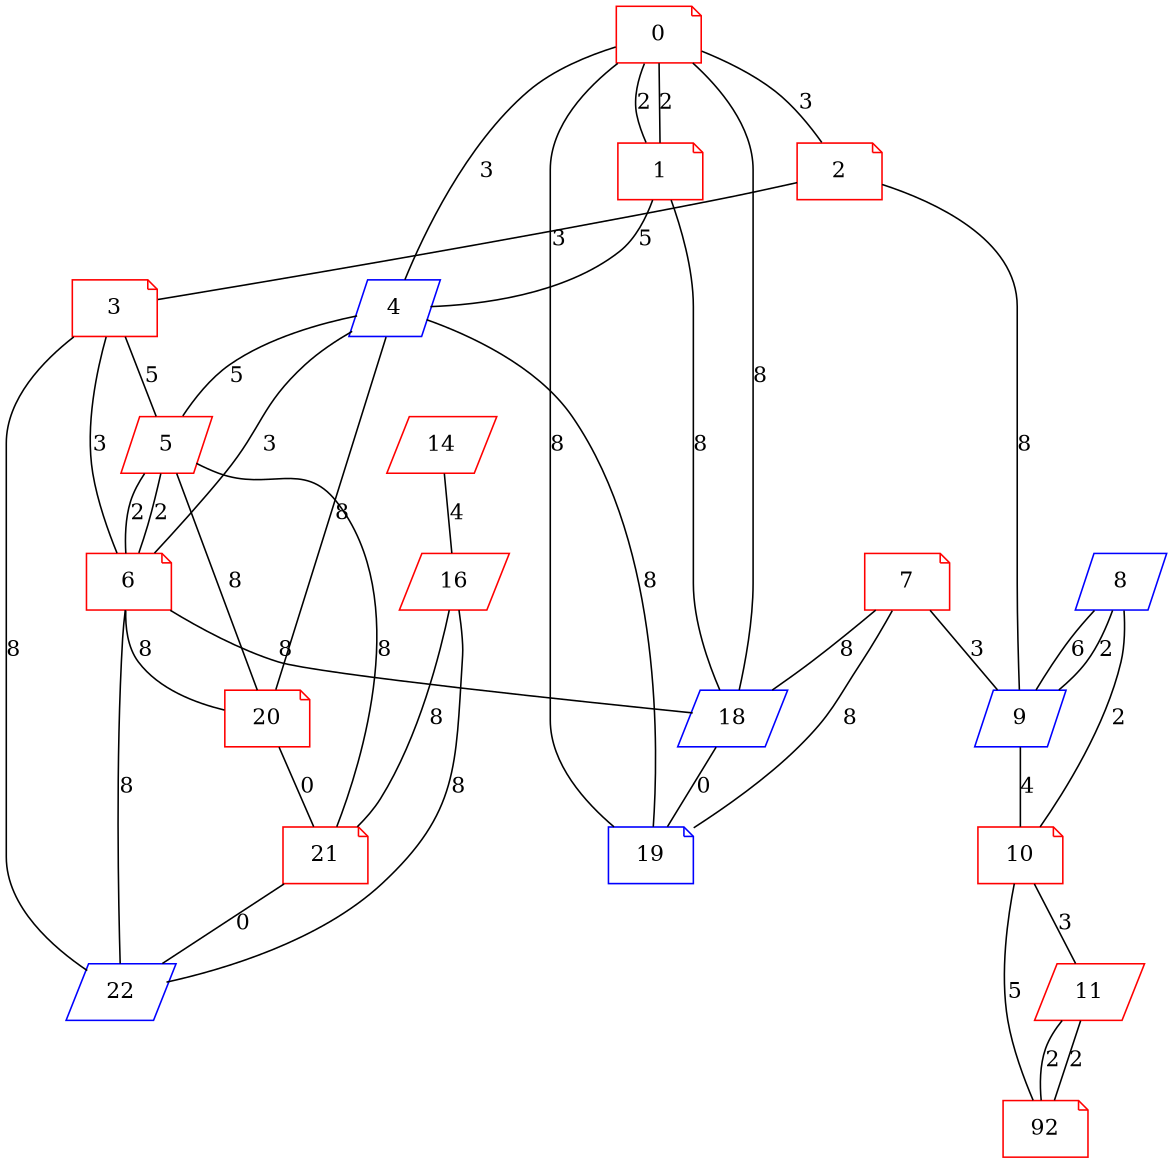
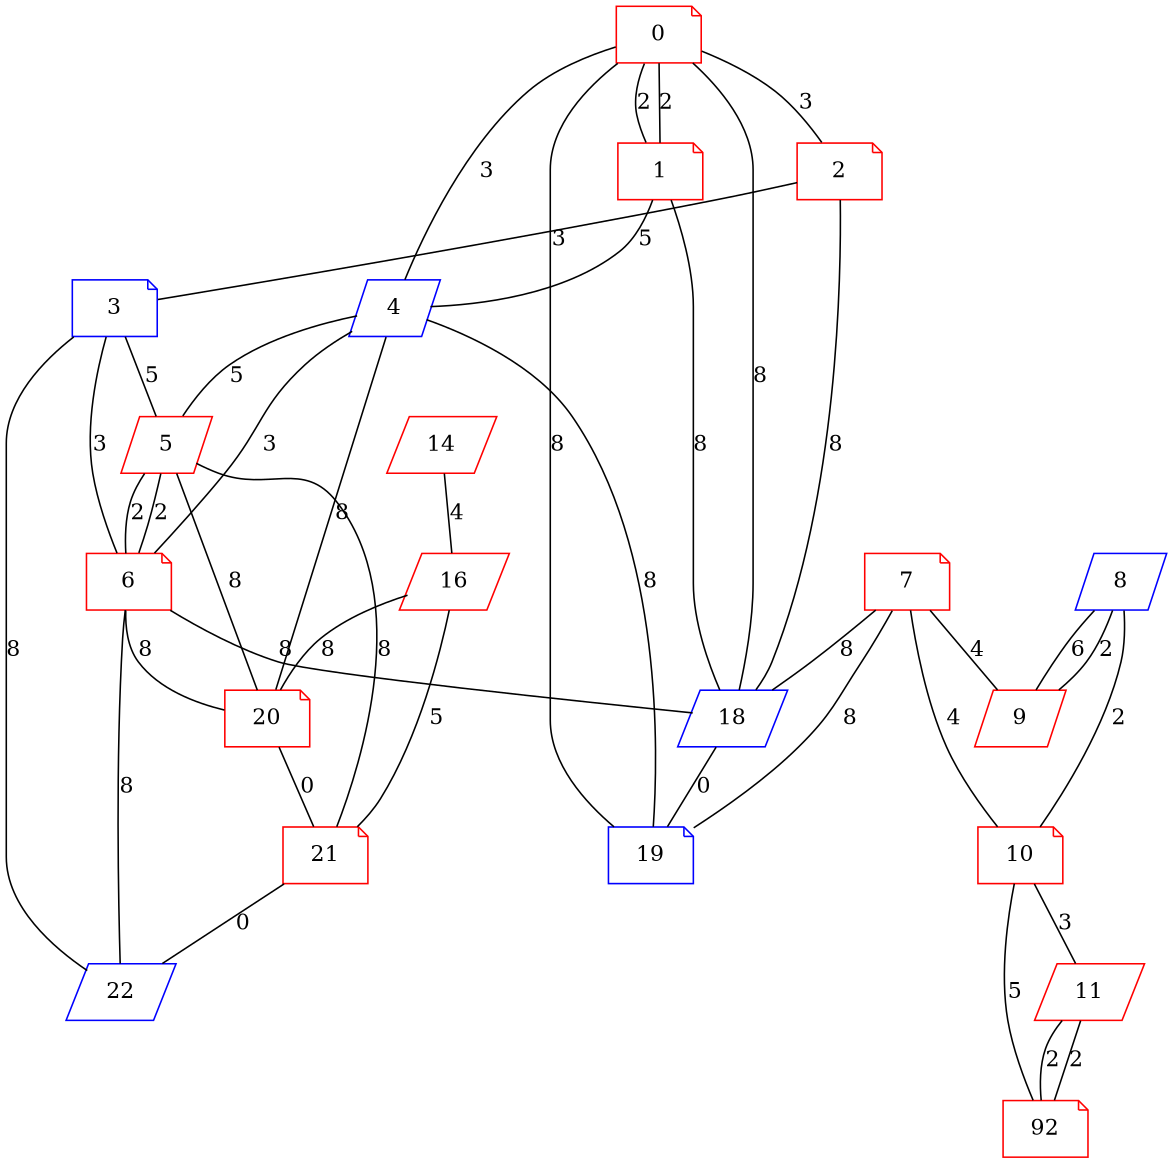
  graph {
    node [color=red shape=note weight=1]
    0
    1
    2
    4 [color=blue shape=parallelogram]
    18 [color=blue shape=parallelogram weight=3]
    19 [color=blue weight=3]
-   3
+   3 [color=blue]
    5 [shape=parallelogram]
    6
    20 [weight=3]
    22 [color=blue shape=parallelogram weight=3]
    21 [weight=3]
    7
-   9 [color=blue shape=parallelogram]
+   9 [shape=parallelogram]
    8 [color=blue shape=parallelogram]
    10
    11 [shape=parallelogram]
    n18 [label=92]
    14 [shape=parallelogram]
    16 [shape=parallelogram]
    0 -- 1 [label=2]
    0 -- 1 [label=2]
    0 -- 2 [label=3]
    0 -- 4 [label=3]
    0 -- 18 [label=8]
    0 -- 19 [label=8]
    1 -- 4 [label=5]
    1 -- 18 [label=8]
-   2 -- 9 [label=8]
+   2 -- 18 [label=8]
    2 -- 3 [label=3]
    4 -- 19 [label=8]
    4 -- 5 [label=5]
    4 -- 6 [label=3]
    4 -- 20 [label=8]
    18 -- 19 [label=0]
    3 -- 5 [label=5]
    3 -- 6 [label=3]
    3 -- 22 [label=8]
    5 -- 6 [label=2]
    5 -- 6 [label=2]
    5 -- 20 [label=8]
    5 -- 21 [label=8]
    6 -- 18 [label=8]
    6 -- 20 [label=8]
    6 -- 22 [label=8]
    20 -- 21 [label=0]
    21 -- 22 [label=0]
    7 -- 18 [label=8]
    7 -- 19 [label=8]
-   7 -- 9 [label=3]
-   9 -- 10 [label=4]
+   7 -- 9 [label=4]
+   7 -- 10 [label=4]
    8 -- 9 [label=6]
    8 -- 9 [label=2]
    8 -- 10 [label=2]
    10 -- 11 [label=3]
    10 -- n18 [label=5]
    11 -- n18 [label=2]
    11 -- n18 [label=2]
    14 -- 16 [label=4]
-   16 -- 22 [label=8]
-   16 -- 21 [label=8]
+   16 -- 20 [label=8]
+   16 -- 21 [label=5]
  }
